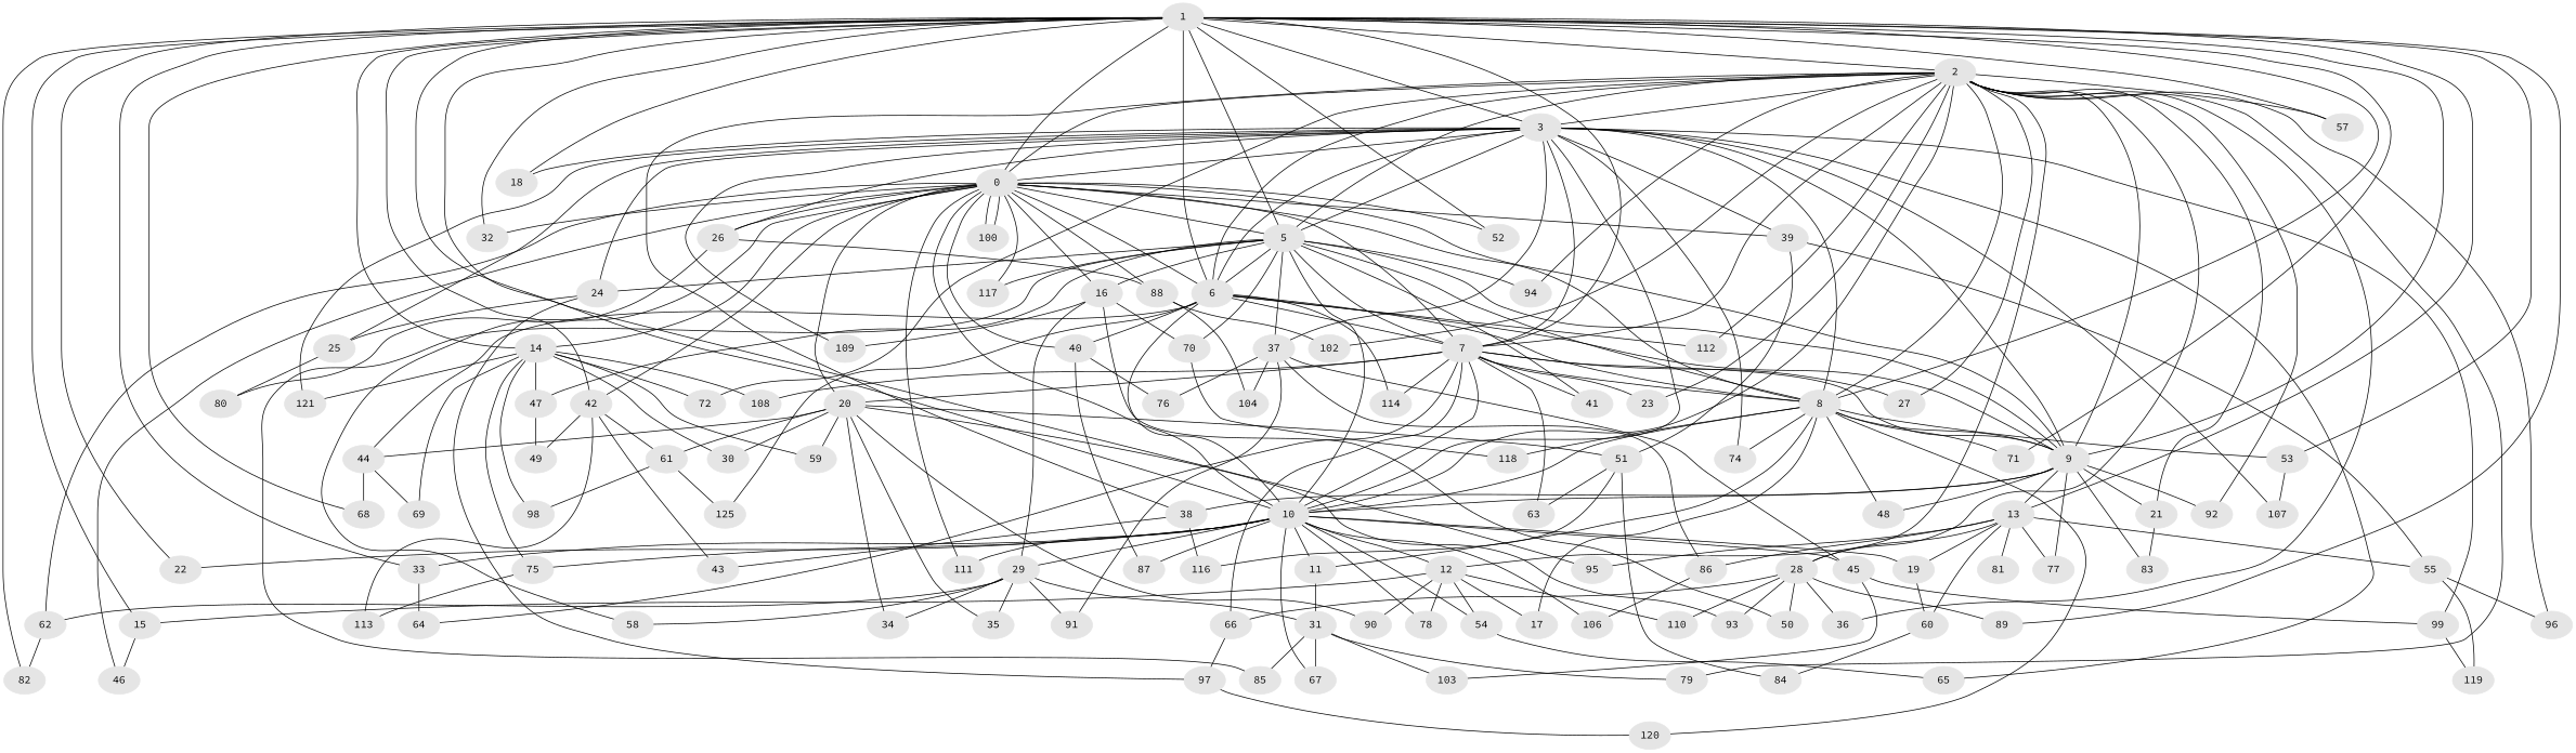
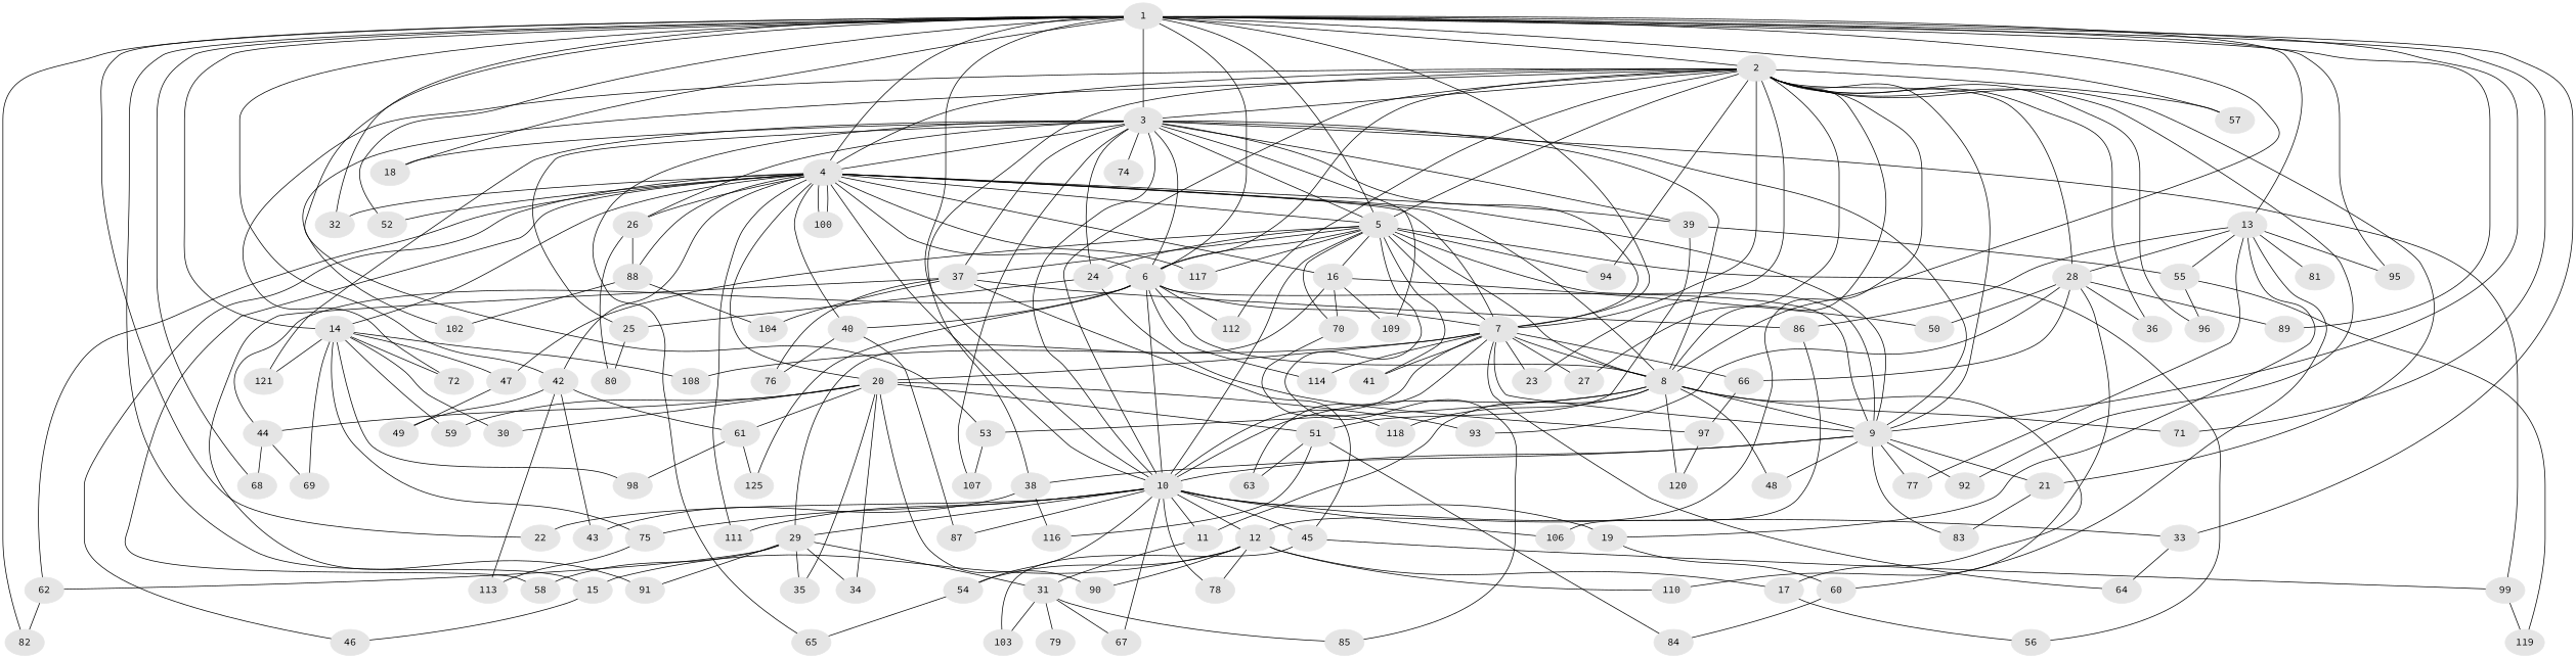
  graph {
    fontname="Source Code Pro"
    node [color=gray90 fontname="Source Code Pro" style=filled]
    edge [fontname="Source Code Pro"]
    1
    2
    3
-   4 [label=0]
+   4
    5
    6
    7
    8
    9
    10
    13
    14
    15
    18
    22
    32
    33
    42
    52
    53
    57
    68
    71
    82
    89
    95
    12
    21
    23
    27
    28
    36
    38
    72
    79
    92
    94
    96
    102
    112
    24
    25
    26
    37
    39
    65
    74
    99
    107
    109
    121
    16
    20
    40
    46
    58
    62
    88
    100
    111
    117
    41
    47
+   56
    70
    85
    44
    114
    n69 [label=125]
    63
    64
    66
    108
    11
    17
    48
    118
    120
    77
    83
    19
    29
    45
    54
    67
    75
    78
    87
    106
    55
    60
    81
    86
    30
    59
    69
    98
    61
    43
    49
    113
    90
    110
    50
    93
    116
    97
    80
    91
    76
    104
    51
    119
    34
    35
    31
    103
    84
    1 -- 2
    1 -- 3
    1 -- 4
    1 -- 5
    1 -- 6
    1 -- 7
    1 -- 8
    1 -- 9
    1 -- 10
    1 -- 13
    1 -- 14
    1 -- 15
    1 -- 18
    1 -- 22
    1 -- 32
    1 -- 33
    1 -- 42
    1 -- 52
    1 -- 53
    1 -- 57
    1 -- 68
    1 -- 71
    1 -- 82
    1 -- 89
    1 -- 95
    2 -- 3
    2 -- 4
    2 -- 5
    2 -- 6
    2 -- 7
    2 -- 8
    2 -- 9
    2 -- 10
    2 -- 57
    2 -- 12
    2 -- 21
    2 -- 23
    2 -- 27
    2 -- 28
    2 -- 36
    2 -- 38
    2 -- 72
-   2 -- 79
    2 -- 92
    2 -- 94
    2 -- 96
    2 -- 102
    2 -- 112
    3 -- 4
    3 -- 5
    3 -- 6
    3 -- 7
    3 -- 8
    3 -- 9
    3 -- 10
    3 -- 18
    3 -- 24
    3 -- 25
    3 -- 26
    3 -- 37
    3 -- 39
    3 -- 65
    3 -- 74
    3 -- 99
    3 -- 107
    3 -- 109
    3 -- 121
    4 -- 5
    4 -- 6
    4 -- 7
    4 -- 8
    4 -- 9
    4 -- 10
    4 -- 14
    4 -- 32
    4 -- 42
    4 -- 52
    4 -- 26
    4 -- 39
    4 -- 16
    4 -- 20
    4 -- 40
    4 -- 46
    4 -- 58
    4 -- 62
    4 -- 88
    4 -- 100
    4 -- 100
    4 -- 111
    4 -- 117
    5 -- 6
    5 -- 7
    5 -- 8
    5 -- 9
    5 -- 10
    5 -- 94
    5 -- 24
    5 -- 37
    5 -- 16
    5 -- 117
    5 -- 41
    5 -- 47
+   5 -- 56
    5 -- 70
    5 -- 85
    6 -- 7
    6 -- 8
    6 -- 9
    6 -- 10
    6 -- 112
    6 -- 40
    6 -- 44
    6 -- 114
    6 -- n69
    7 -- 8
    7 -- 9
    7 -- 10
    7 -- 23
    7 -- 27
    7 -- 20
    7 -- 41
    7 -- 114
    7 -- 63
    7 -- 64
    7 -- 66
    7 -- 108
    8 -- 9
    8 -- 10
    8 -- 53
    8 -- 71
-   8 -- 74
    8 -- 11
    8 -- 17
    8 -- 48
    8 -- 118
    8 -- 120
    9 -- 10
-   9 -- 13
    9 -- 21
    9 -- 38
    9 -- 92
    9 -- 48
    9 -- 77
    9 -- 83
    10 -- 22
    10 -- 33
    10 -- 12
    10 -- 111
    10 -- 11
    10 -- 19
    10 -- 29
    10 -- 45
    10 -- 54
    10 -- 67
    10 -- 75
    10 -- 78
    10 -- 87
    10 -- 106
    13 -- 95
    13 -- 28
    13 -- 77
    13 -- 19
    13 -- 55
    13 -- 60
    13 -- 81
    13 -- 86
    14 -- 72
    14 -- 121
    14 -- 47
    14 -- 108
    14 -- 75
    14 -- 30
    14 -- 59
    14 -- 69
    14 -- 98
    15 -- 46
    33 -- 64
    42 -- 61
    42 -- 43
    42 -- 49
    42 -- 113
    53 -- 107
    12 -- 15
    12 -- 17
    12 -- 54
    12 -- 78
    12 -- 90
    12 -- 110
    21 -- 83
    28 -- 89
    28 -- 36
    28 -- 66
    28 -- 110
    28 -- 50
    28 -- 93
    38 -- 43
    38 -- 116
    24 -- 25
    24 -- 97
    25 -- 80
    26 -- 88
    26 -- 80
    37 -- 45
    37 -- 86
    37 -- 91
    37 -- 76
    37 -- 104
    39 -- 55
    39 -- 51
    99 -- 119
    16 -- 109
    16 -- 70
    16 -- 29
    16 -- 50
    20 -- 44
    20 -- 30
    20 -- 59
    20 -- 61
    20 -- 90
    20 -- 93
    20 -- 51
    20 -- 34
    20 -- 35
    40 -- 87
    40 -- 76
    62 -- 82
    88 -- 102
    88 -- 104
    47 -- 49
    70 -- 118
    44 -- 68
    44 -- 69
    66 -- 97
    11 -- 31
+   17 -- 56
    19 -- 60
    29 -- 58
    29 -- 62
    29 -- 91
    29 -- 34
    29 -- 35
    29 -- 31
    45 -- 99
    45 -- 103
    54 -- 65
    75 -- 113
    55 -- 96
    55 -- 119
    60 -- 84
    86 -- 106
    61 -- n69
    61 -- 98
    97 -- 120
    51 -- 63
    51 -- 116
    51 -- 84
    31 -- 79
    31 -- 85
    31 -- 67
    31 -- 103
  }
